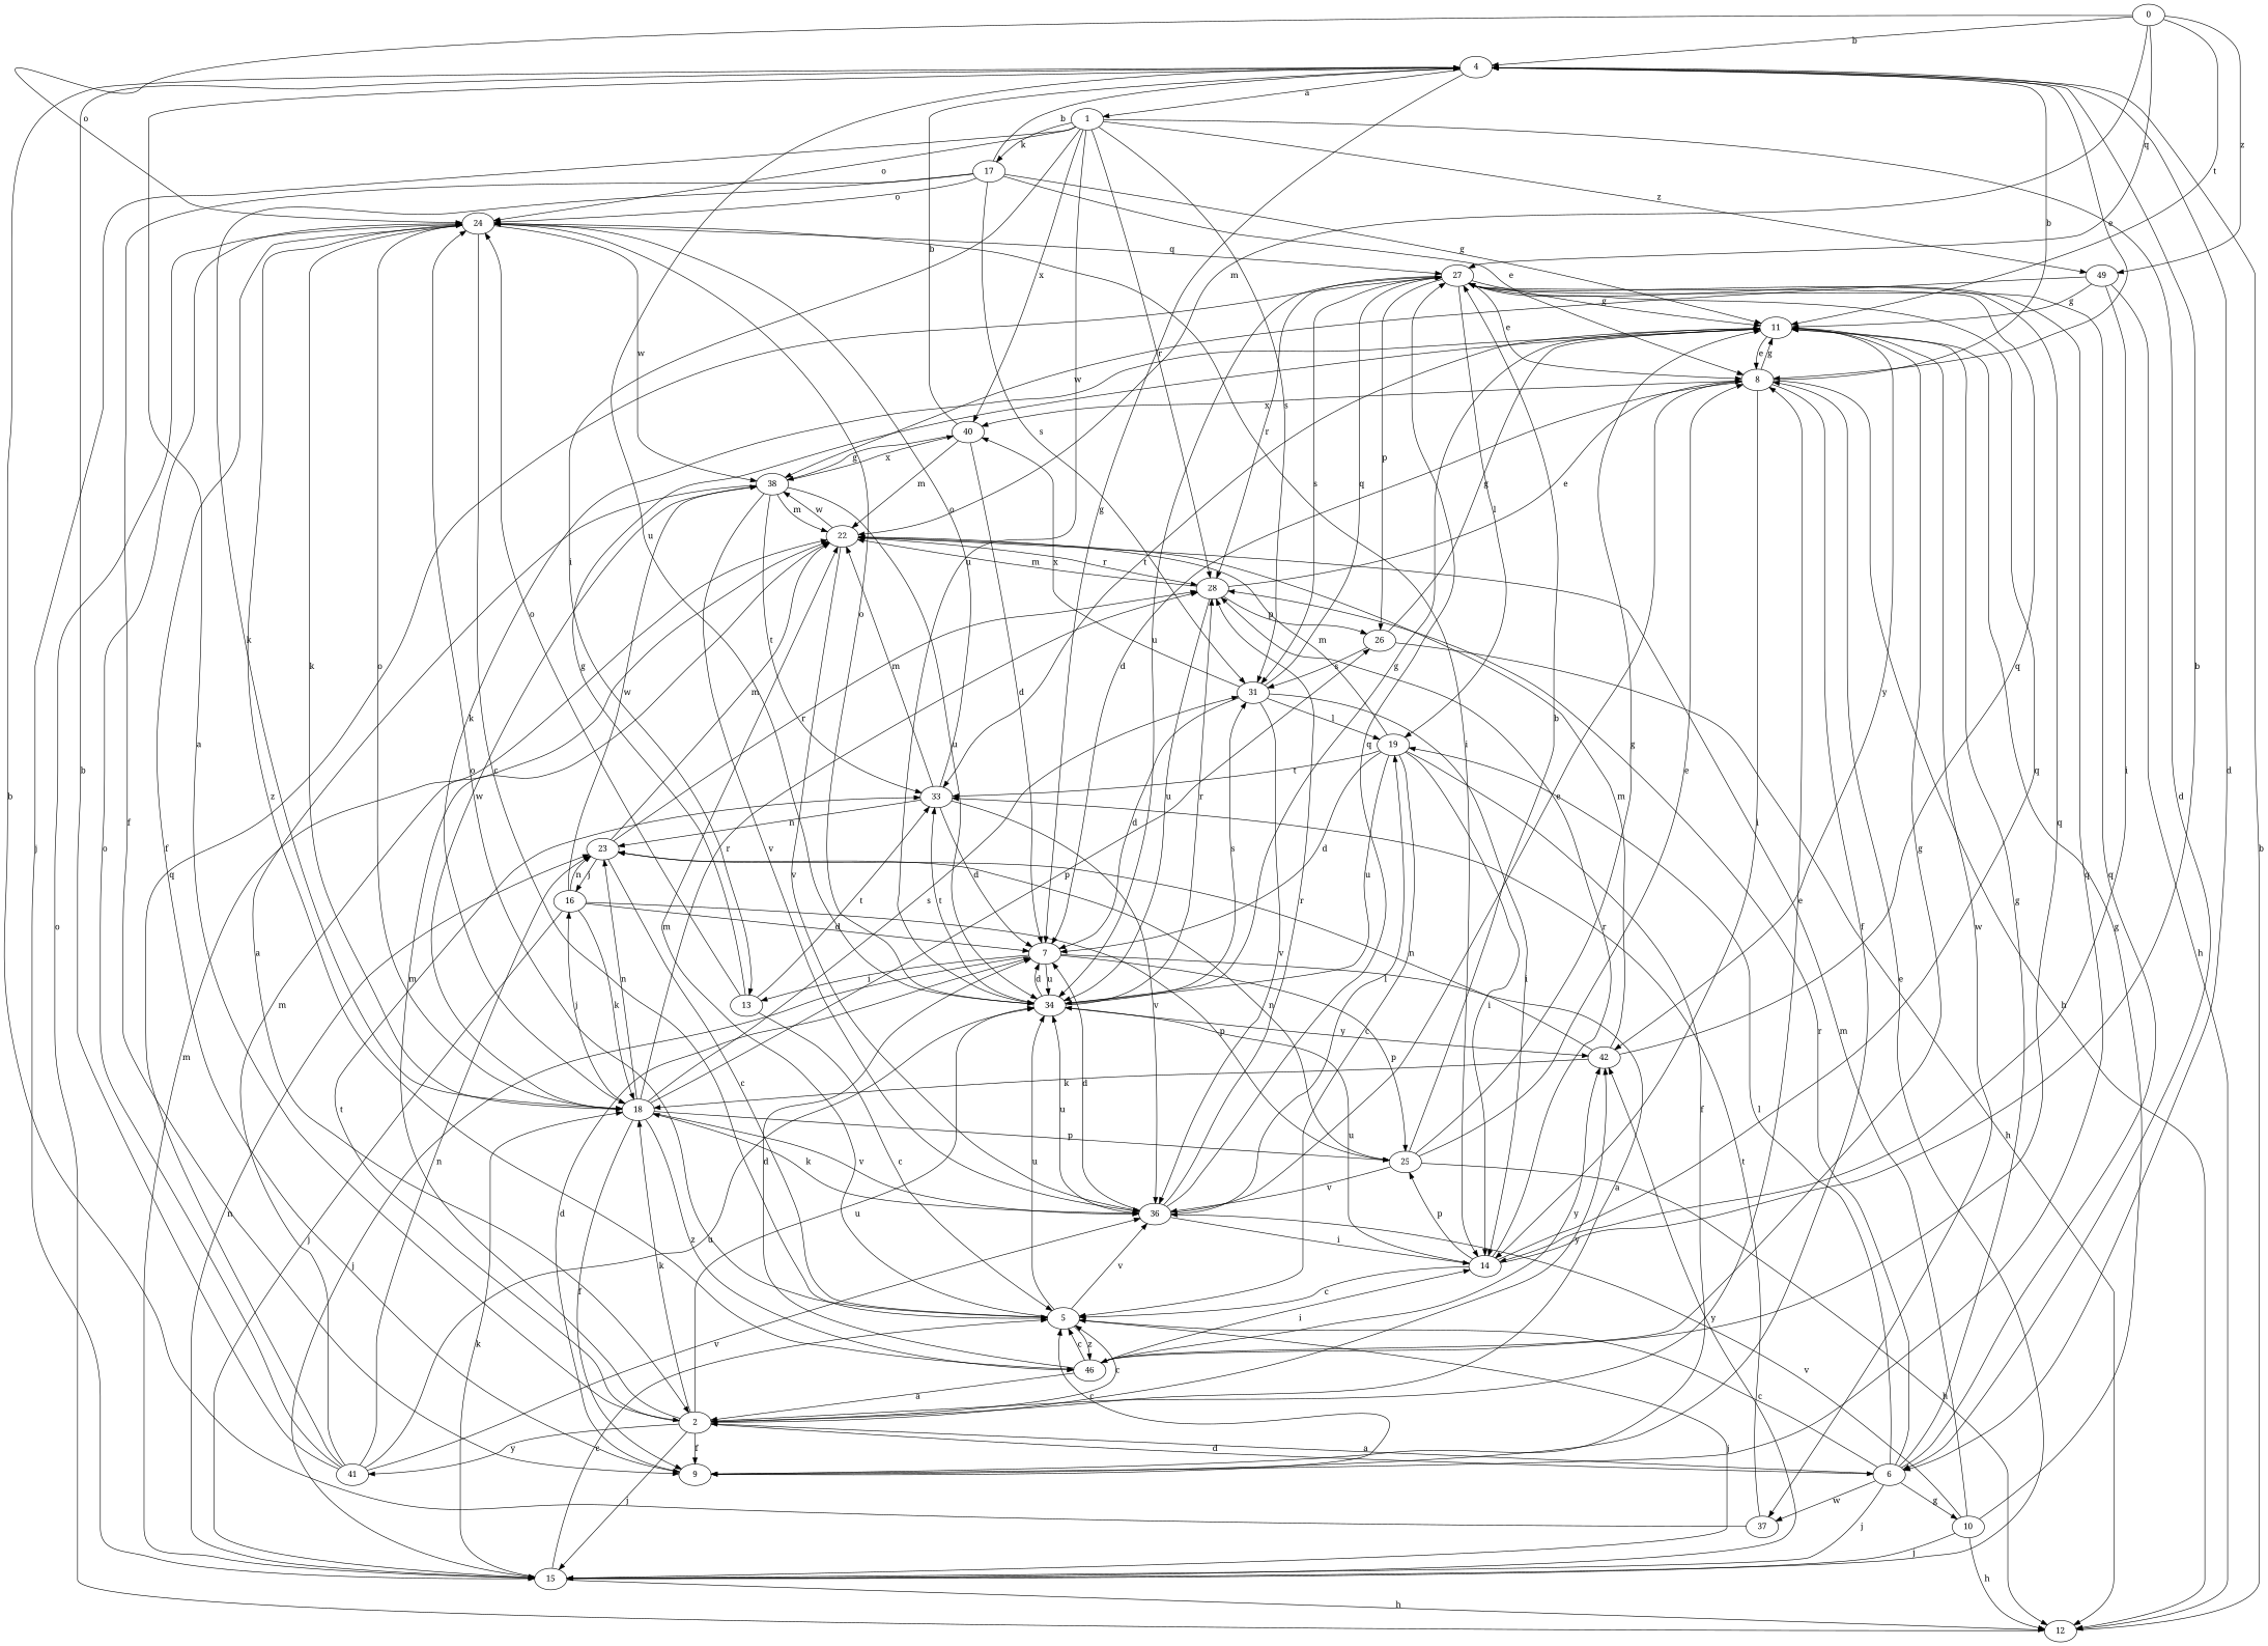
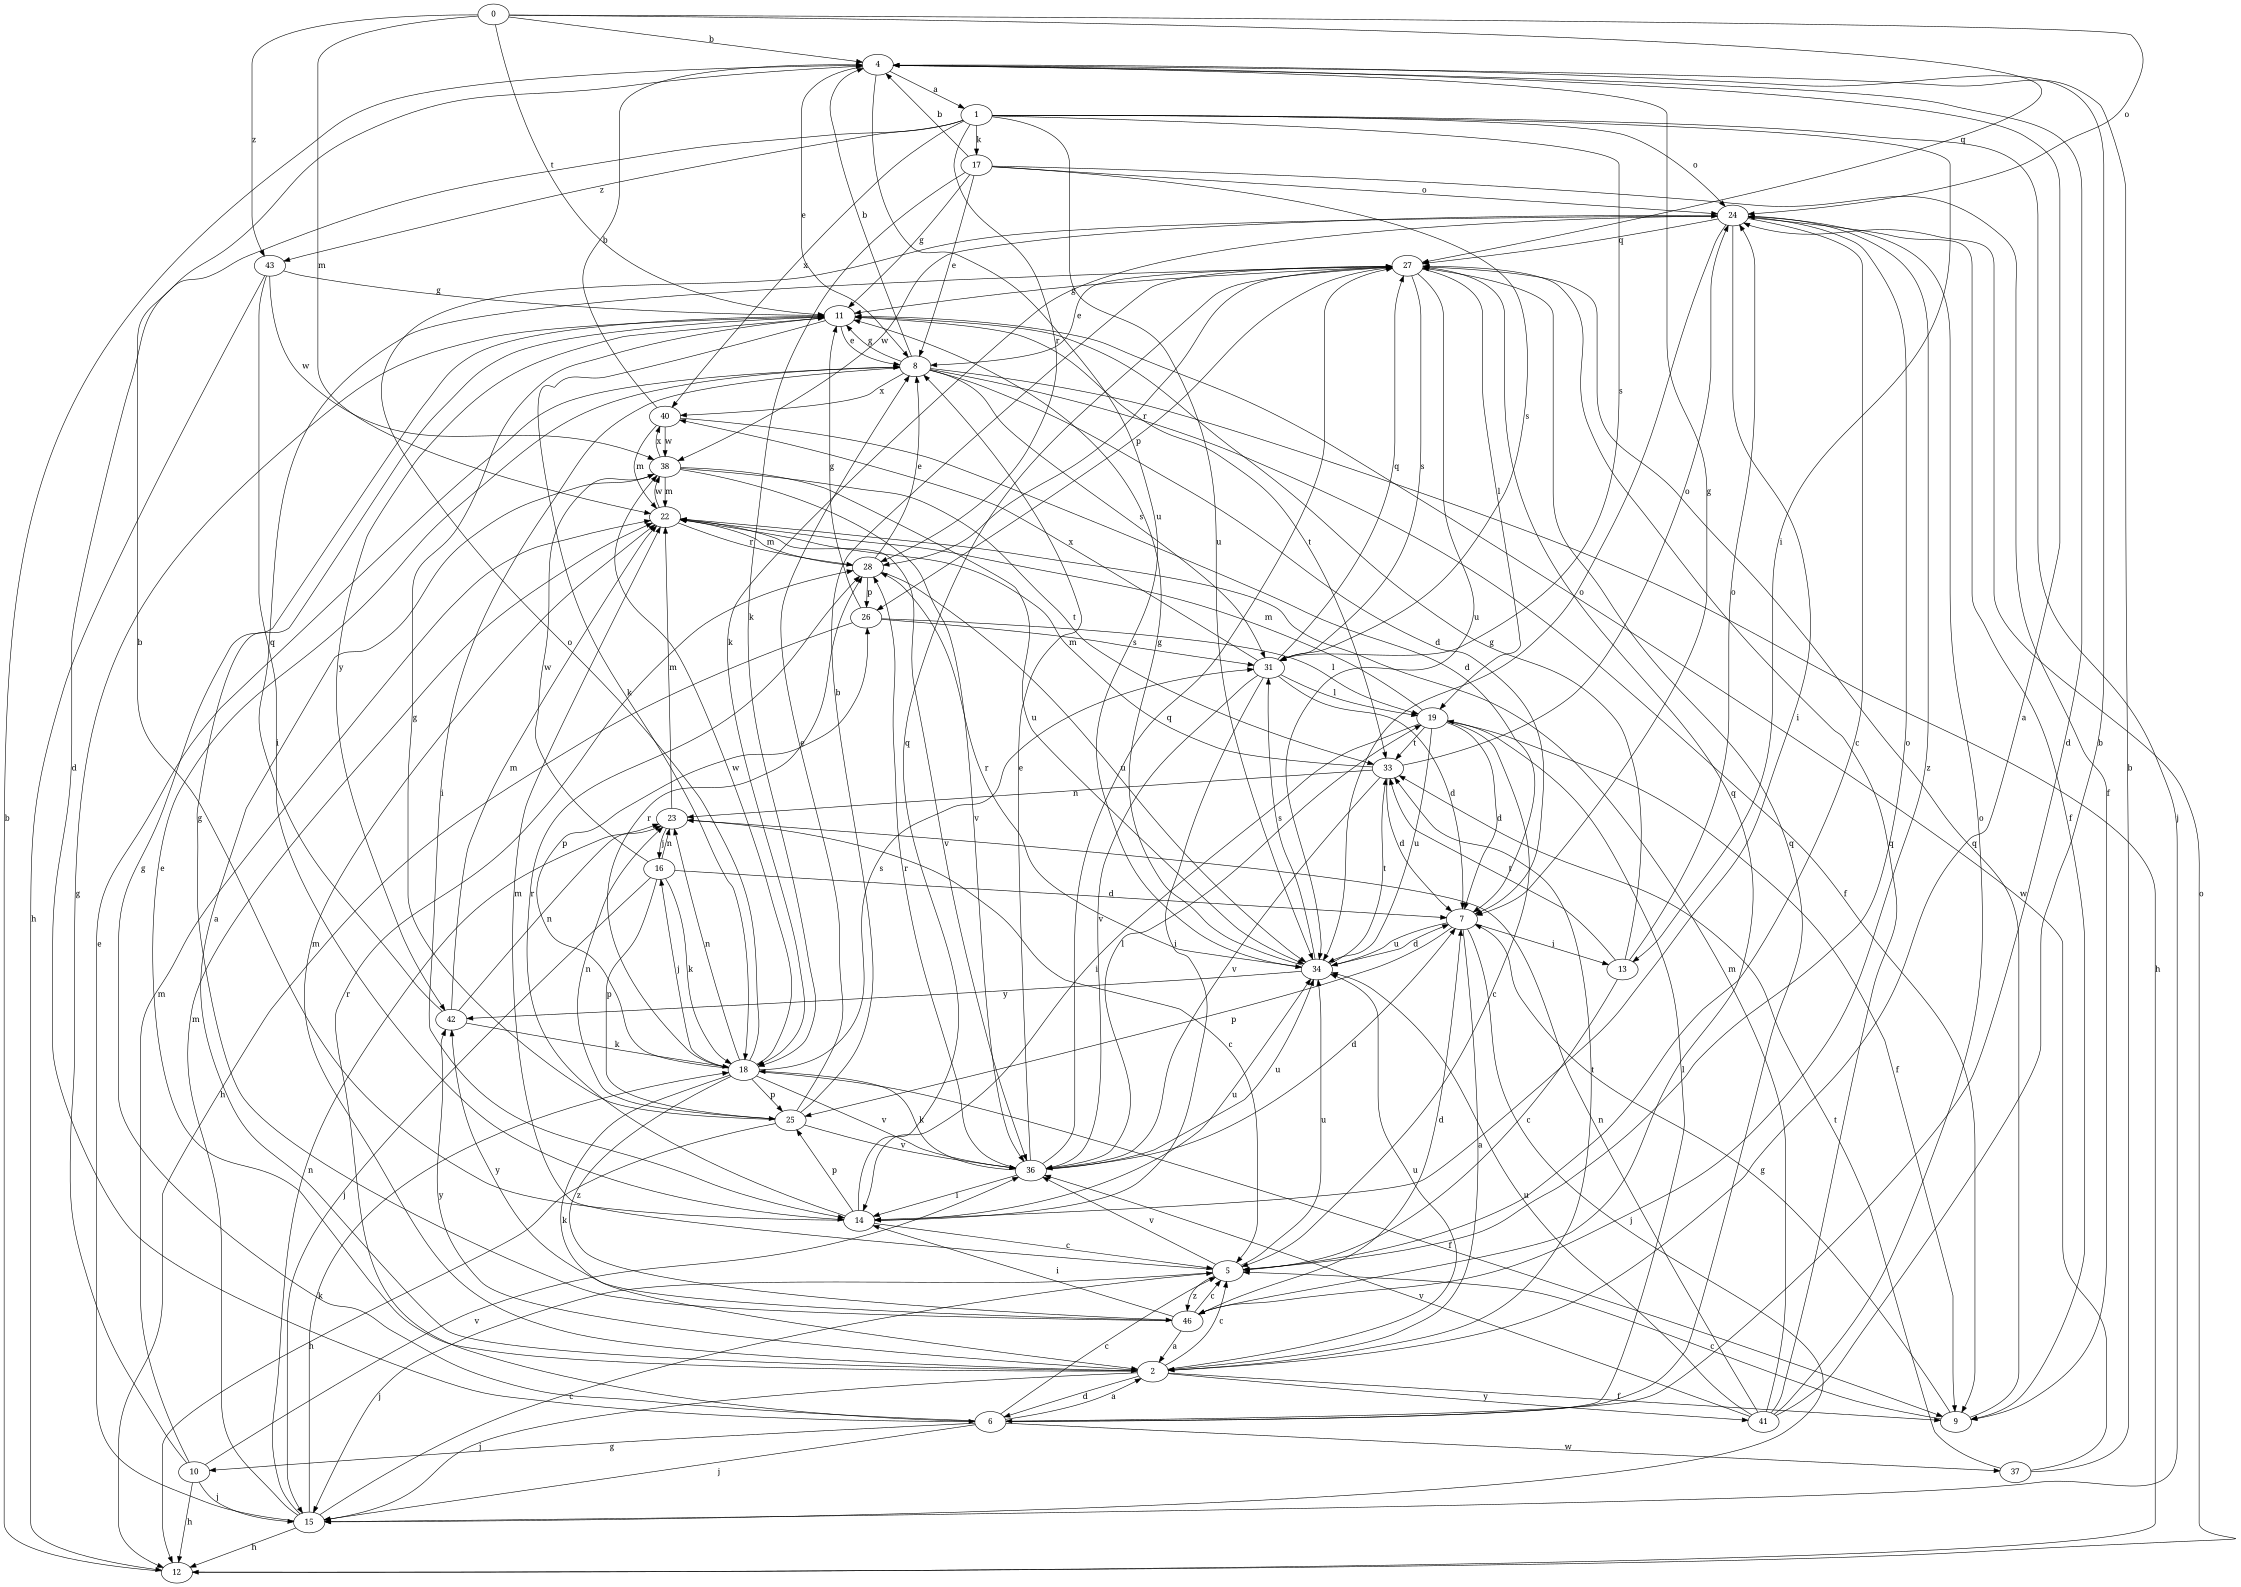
  strict digraph {
    fontname="Noto Serif"
    node [fontname="Noto Serif"]
    edge [fontname="Noto Serif"]
    0
    4
    22
    24
    27
-   43 [label=49]
+   43
    11
    1
    6
    34
    2
    8
    7
    28
    36
    38
    5
    9
    18
    46
    14
    31
    19
    26
    33
    23
    12
    13
    15
    17
    40
    10
    37
    42
    41
    25
    16
    0 -> 4 [label=b]
    0 -> 22 [label=m]
    0 -> 24 [label=o]
    0 -> 27 [label=q]
    0 -> 43 [label=z]
    0 -> 11 [label=t]
    4 -> 1 [label=a]
    4 -> 6 [label=d]
    4 -> 34 [label=u]
    4 -> 2 [label=a]
    4 -> 8 [label=e]
    4 -> 7 [label=g]
    22 -> 28 [label=r]
    22 -> 36 [label=v]
    22 -> 38 [label=w]
    24 -> 27 [label=q]
    24 -> 38 [label=w]
    24 -> 5 [label=c]
    24 -> 9 [label=f]
    24 -> 18 [label=k]
    24 -> 46 [label=z]
    24 -> 14 [label=i]
    27 -> 11 [label=g]
    27 -> 34 [label=u]
    27 -> 8 [label=e]
    27 -> 28 [label=r]
    27 -> 46 [label=q]
    27 -> 31 [label=s]
    27 -> 19 [label=l]
    27 -> 26 [label=p]
    43 -> 11 [label=g]
    43 -> 38 [label=w]
    43 -> 14 [label=i]
    43 -> 12 [label=h]
    11 -> 8 [label=e]
    11 -> 18 [label=k]
    11 -> 33 [label=t]
-   11 -> 37 [label=w]
+   37 -> 11 [label=w]
    11 -> 42 [label=y]
    1 -> 24 [label=o]
    1 -> 43 [label=z]
    1 -> 6 [label=d]
    1 -> 34 [label=u]
    1 -> 28 [label=r]
    1 -> 31 [label=s]
    1 -> 13 [label=i]
    1 -> 15 [label=j]
    1 -> 17 [label=k]
    1 -> 40 [label=x]
    6 -> 27 [label=q]
    6 -> 11 [label=g]
    6 -> 2 [label=a]
    6 -> 28 [label=r]
    6 -> 5 [label=c]
    6 -> 19 [label=l]
    6 -> 15 [label=j]
    6 -> 10 [label=g]
    6 -> 37 [label=w]
-   34 -> 24 [label=o]
+   24 -> 34 [label=o]
    34 -> 11 [label=g]
    34 -> 7 [label=d]
    34 -> 28 [label=r]
    34 -> 31 [label=s]
    34 -> 33 [label=t]
    34 -> 42 [label=y]
    2 -> 22 [label=m]
    2 -> 6 [label=d]
    2 -> 34 [label=u]
    2 -> 8 [label=e]
    2 -> 5 [label=c]
    2 -> 9 [label=f]
-   2 -> 18 [label=k]
+   18 -> 2 [label=k]
    2 -> 33 [label=t]
    2 -> 15 [label=j]
    2 -> 42 [label=y]
    2 -> 41 [label=y]
    8 -> 4 [label=b]
    8 -> 11 [label=g]
    8 -> 7 [label=d]
    8 -> 9 [label=f]
    8 -> 14 [label=i]
+   8 -> 31 [label=s]
    8 -> 12 [label=h]
    8 -> 40 [label=x]
    7 -> 34 [label=u]
    7 -> 2 [label=a]
    7 -> 13 [label=i]
    7 -> 15 [label=j]
    7 -> 25 [label=p]
    28 -> 22 [label=m]
    28 -> 34 [label=u]
    28 -> 8 [label=e]
    28 -> 26 [label=p]
    36 -> 27 [label=q]
    36 -> 34 [label=u]
    36 -> 8 [label=e]
    36 -> 7 [label=d]
    36 -> 28 [label=r]
    36 -> 18 [label=k]
    36 -> 14 [label=i]
    36 -> 19 [label=l]
    38 -> 22 [label=m]
    38 -> 34 [label=u]
    38 -> 2 [label=a]
    38 -> 36 [label=v]
    38 -> 33 [label=t]
    38 -> 40 [label=x]
    5 -> 22 [label=m]
    5 -> 24 [label=o]
    5 -> 34 [label=u]
    5 -> 36 [label=v]
    5 -> 46 [label=z]
    5 -> 15 [label=j]
    9 -> 27 [label=q]
-   9 -> 7 [label=d]
+   9 -> 7 [label=g]
    9 -> 5 [label=c]
    18 -> 24 [label=o]
    18 -> 28 [label=r]
    18 -> 36 [label=v]
    18 -> 38 [label=w]
    18 -> 9 [label=f]
    18 -> 46 [label=z]
    18 -> 31 [label=s]
    18 -> 26 [label=p]
    18 -> 23 [label=n]
    18 -> 25 [label=p]
    18 -> 16 [label=j]
    46 -> 11 [label=g]
    46 -> 2 [label=a]
    46 -> 7 [label=d]
    46 -> 5 [label=c]
    46 -> 14 [label=i]
    46 -> 42 [label=y]
    14 -> 4 [label=b]
    14 -> 27 [label=q]
    14 -> 34 [label=u]
    14 -> 28 [label=r]
    14 -> 5 [label=c]
    14 -> 25 [label=p]
    31 -> 27 [label=q]
    31 -> 7 [label=d]
    31 -> 36 [label=v]
    31 -> 14 [label=i]
    31 -> 19 [label=l]
    31 -> 40 [label=x]
    19 -> 22 [label=m]
    19 -> 34 [label=u]
    19 -> 7 [label=d]
    19 -> 5 [label=c]
    19 -> 9 [label=f]
    19 -> 14 [label=i]
    19 -> 33 [label=t]
    26 -> 11 [label=g]
    26 -> 31 [label=s]
+   26 -> 19 [label=l]
    26 -> 12 [label=h]
    33 -> 22 [label=m]
    33 -> 24 [label=o]
    33 -> 7 [label=d]
    33 -> 36 [label=v]
    33 -> 23 [label=n]
    23 -> 22 [label=m]
-   23 -> 28 [label=r]
    23 -> 5 [label=c]
    23 -> 16 [label=j]
    12 -> 4 [label=b]
    12 -> 24 [label=o]
    13 -> 24 [label=o]
    13 -> 11 [label=g]
    13 -> 5 [label=c]
    13 -> 33 [label=t]
    15 -> 22 [label=m]
    15 -> 8 [label=e]
    15 -> 5 [label=c]
    15 -> 18 [label=k]
    15 -> 23 [label=n]
    15 -> 12 [label=h]
-   15 -> 42 [label=y]
    17 -> 4 [label=b]
    17 -> 24 [label=o]
    17 -> 11 [label=g]
    17 -> 8 [label=e]
    17 -> 9 [label=f]
    17 -> 18 [label=k]
    17 -> 31 [label=s]
    40 -> 4 [label=b]
    40 -> 22 [label=m]
    40 -> 7 [label=d]
-   40 -> 38 [label=g]
+   40 -> 38 [label=w]
    10 -> 22 [label=m]
    10 -> 11 [label=g]
    10 -> 36 [label=v]
    10 -> 12 [label=h]
    10 -> 15 [label=j]
    37 -> 4 [label=b]
    37 -> 33 [label=t]
    42 -> 22 [label=m]
    42 -> 27 [label=q]
    42 -> 18 [label=k]
    42 -> 23 [label=n]
    41 -> 4 [label=b]
    41 -> 22 [label=m]
    41 -> 24 [label=o]
    41 -> 27 [label=q]
    41 -> 34 [label=u]
    41 -> 36 [label=v]
    41 -> 23 [label=n]
    25 -> 27 [label=b]
    25 -> 11 [label=g]
    25 -> 8 [label=e]
    25 -> 36 [label=v]
    25 -> 23 [label=n]
    25 -> 12 [label=h]
    16 -> 7 [label=d]
    16 -> 38 [label=w]
    16 -> 18 [label=k]
    16 -> 23 [label=n]
    16 -> 15 [label=j]
    16 -> 25 [label=p]
  }
